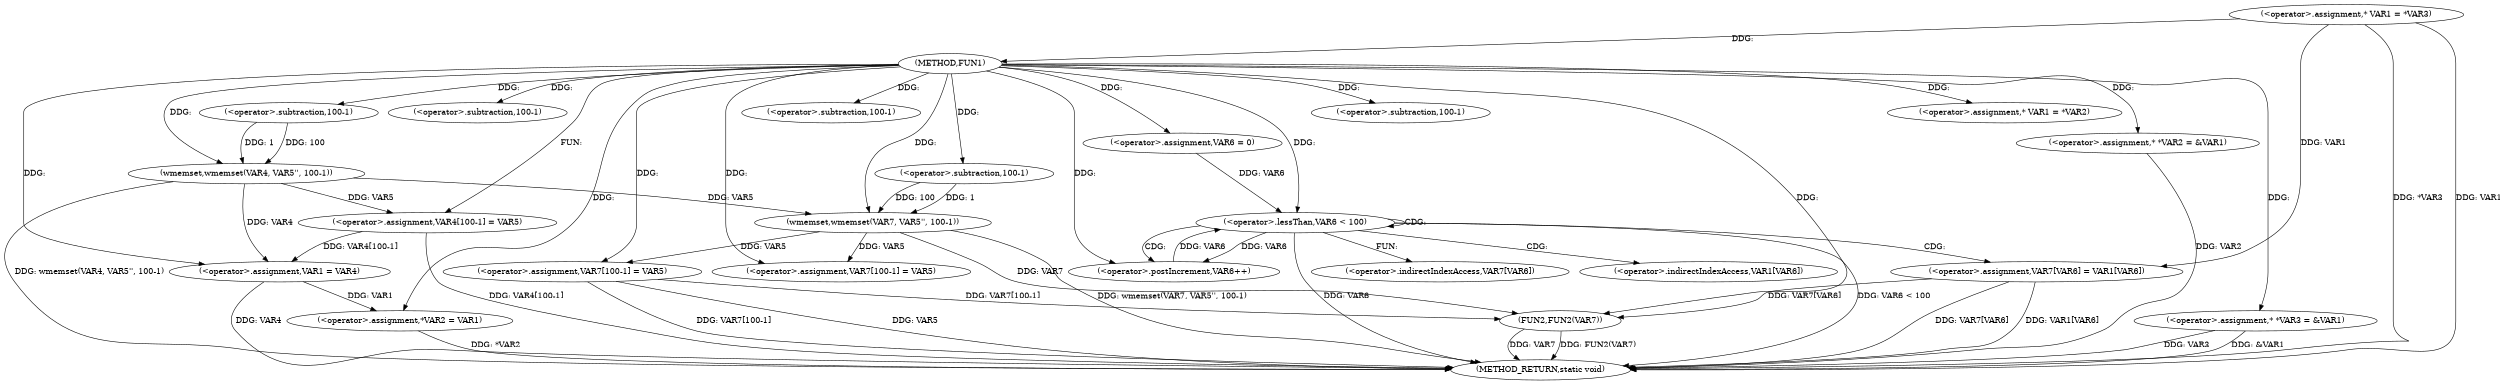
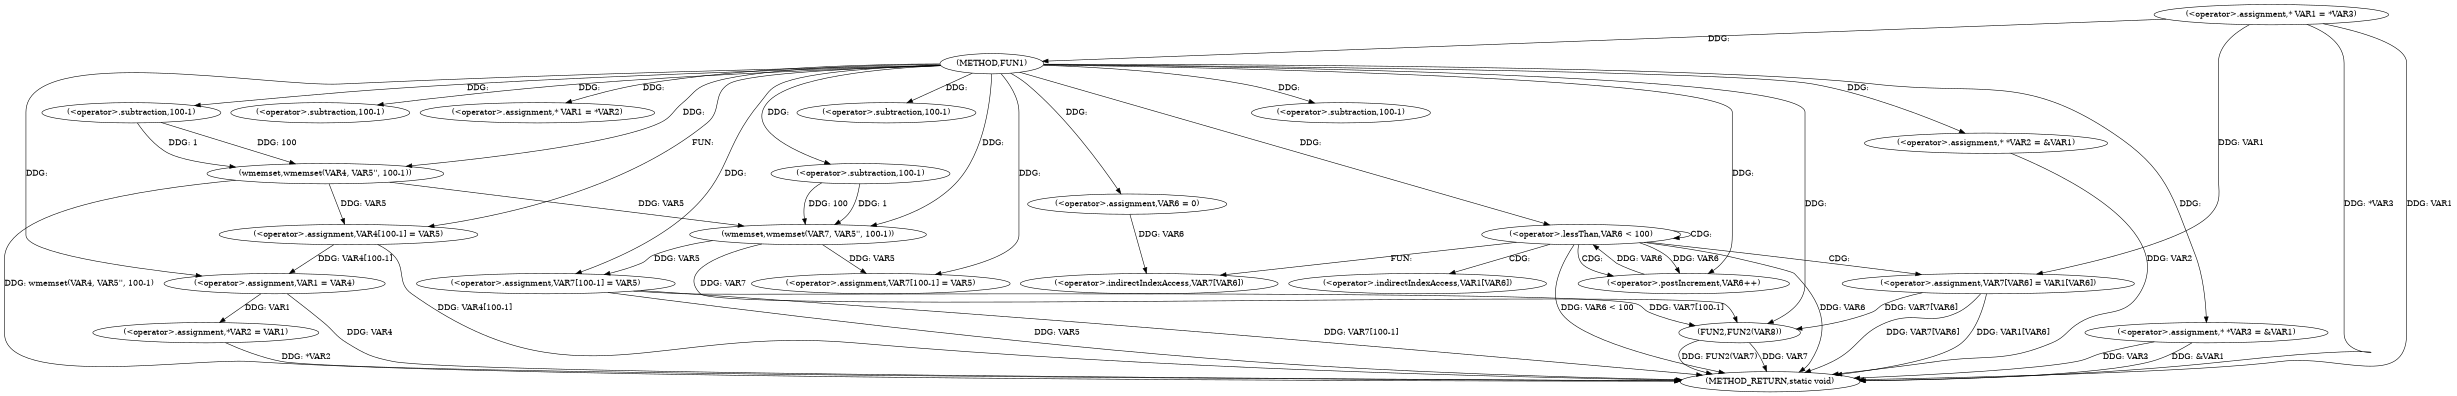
  digraph {
    n1 [label="(METHOD,FUN1)"]
    n2 [label="(<operator>.assignment,* *VAR2 = &VAR1)"]
    n3 [label="(<operator>.assignment,* *VAR3 = &VAR1)"]
    n4 [label="(wmemset,wmemset(VAR4, VAR5'', 100-1))"]
    n5 [label="(<operator>.subtraction,100-1)"]
    n6 [label="(<operator>.assignment,VAR4[100-1] = VAR5)"]
    n7 [label="(<operator>.subtraction,100-1)"]
    n8 [label="(<operator>.assignment,* VAR1 = *VAR2)"]
    n9 [label="(<operator>.assignment,VAR1 = VAR4)"]
    n10 [label="(<operator>.assignment,*VAR2 = VAR1)"]
    n11 [label="(wmemset,wmemset(VAR7, VAR5'', 100-1))"]
    n12 [label="(<operator>.subtraction,100-1)"]
    n13 [label="(<operator>.assignment,VAR7[100-1] = VAR5)"]
    n14 [label="(<operator>.subtraction,100-1)"]
    n15 [label="(<operator>.assignment,VAR6 = 0)"]
    n16 [label="(<operator>.lessThan,VAR6 < 100)"]
    n17 [label="(<operator>.postIncrement,VAR6++)"]
    n18 [label="(<operator>.assignment,VAR7[100-1] = VAR5)"]
    n19 [label="(<operator>.subtraction,100-1)"]
-   n20 [label="(FUN2,FUN2(VAR7))"]
+   n20 [label="(FUN2,FUN2(VAR8))"]
    n21 [label="(METHOD_RETURN,static void)"]
    n22 [label="(<operator>.assignment,* VAR1 = *VAR3)"]
    n23 [label="(<operator>.assignment,VAR7[VAR6] = VAR1[VAR6])"]
    n24 [label="(<operator>.indirectIndexAccess,VAR7[VAR6])"]
    n25 [label="(<operator>.indirectIndexAccess,VAR1[VAR6])"]
    n1 -> n2 [label="DDG: "]
    n1 -> n3 [label="DDG: "]
    n1 -> n4 [label="DDG: "]
    n1 -> n5 [label="DDG: "]
    n1 -> n6 [label="FUN: "]
    n1 -> n7 [label="DDG: "]
    n1 -> n8 [label="DDG: "]
    n1 -> n9 [label="DDG: "]
-   n1 -> n10 [label="DDG: "]
    n1 -> n11 [label="DDG: "]
    n1 -> n12 [label="DDG: "]
    n1 -> n13 [label="DDG: "]
    n1 -> n14 [label="DDG: "]
    n1 -> n15 [label="DDG: "]
    n1 -> n16 [label="DDG: "]
    n1 -> n17 [label="DDG: "]
    n1 -> n18 [label="DDG: "]
    n1 -> n19 [label="DDG: "]
    n1 -> n20 [label="DDG: "]
    n2 -> n21 [label="DDG: VAR2"]
    n3 -> n21 [label="DDG: &VAR1"]
    n3 -> n21 [label="DDG: VAR3"]
    n4 -> n6 [label="DDG: VAR5"]
-   n4 -> n9 [label="DDG: VAR4"]
    n4 -> n11 [label="DDG: VAR5"]
    n4 -> n21 [label="DDG: wmemset(VAR4, VAR5'', 100-1)"]
    n5 -> n4 [label="DDG: 100"]
    n5 -> n4 [label="DDG: 1"]
    n6 -> n9 [label="DDG: VAR4[100-1]"]
    n6 -> n21 [label="DDG: VAR4[100-1]"]
    n9 -> n10 [label="DDG: VAR1"]
    n9 -> n21 [label="DDG: VAR4"]
    n10 -> n21 [label="DDG: *VAR2"]
    n11 -> n13 [label="DDG: VAR5"]
    n11 -> n18 [label="DDG: VAR5"]
    n11 -> n20 [label="DDG: VAR7"]
-   n11 -> n21 [label="DDG: wmemset(VAR7, VAR5'', 100-1)"]
    n12 -> n11 [label="DDG: 100"]
    n12 -> n11 [label="DDG: 1"]
-   n15 -> n16 [label="DDG: VAR6"]
+   n15 -> n24 [label="DDG: VAR6"]
    n16 -> n16 [label="CDG: "]
    n16 -> n17 [label="DDG: VAR6"]
    n16 -> n17 [label="CDG: "]
    n16 -> n21 [label="DDG: VAR6 < 100"]
    n16 -> n21 [label="DDG: VAR6"]
    n16 -> n23 [label="CDG: "]
    n16 -> n24 [label="FUN: "]
    n16 -> n25 [label="CDG: "]
    n17 -> n16 [label="DDG: VAR6"]
    n18 -> n20 [label="DDG: VAR7[100-1]"]
    n18 -> n21 [label="DDG: VAR5"]
    n18 -> n21 [label="DDG: VAR7[100-1]"]
    n20 -> n21 [label="DDG: FUN2(VAR7)"]
    n20 -> n21 [label="DDG: VAR7"]
    n22 -> n1 [label="DDG: "]
    n22 -> n21 [label="DDG: *VAR3"]
    n22 -> n21 [label="DDG: VAR1"]
    n22 -> n23 [label="DDG: VAR1"]
    n23 -> n20 [label="DDG: VAR7[VAR6]"]
    n23 -> n21 [label="DDG: VAR1[VAR6]"]
    n23 -> n21 [label="DDG: VAR7[VAR6]"]
  }
